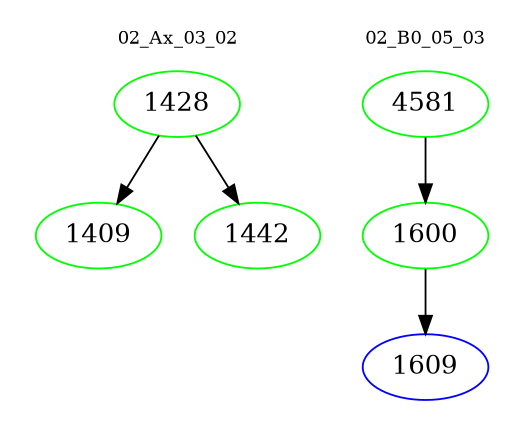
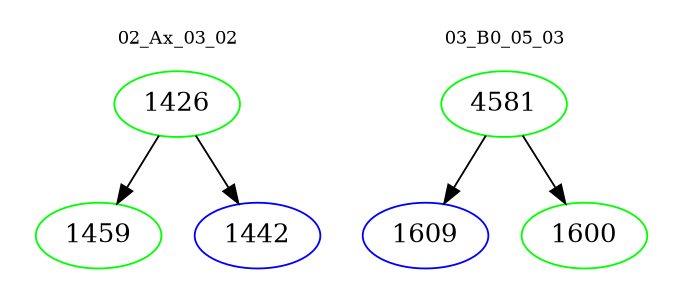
  digraph {
    node [color=green]
    edge [color=black]
-   n1 [label=1428]
-   n2 [label=1409]
-   n3 [label=1442]
+   n1 [label=1426]
+   n2 [label=1459]
+   n3 [color=blue label=1442]
    n4 [label=4581]
    n5 [color=blue label=1609]
    n6 [label=1600]
    subgraph cluster_1 {
      color=white
      fontsize=10
      label="02_Ax_03_02"
      n1
      n2
      n3
    }
    subgraph cluster_2 {
      color=white
      fontsize=10
-     label="02_B0_05_03"
+     label="03_B0_05_03"
      n4
      n5
      n6
    }
    n1 -> n2
    n1 -> n3
-   n6 -> n5
+   n4 -> n5
    n4 -> n6
  }
